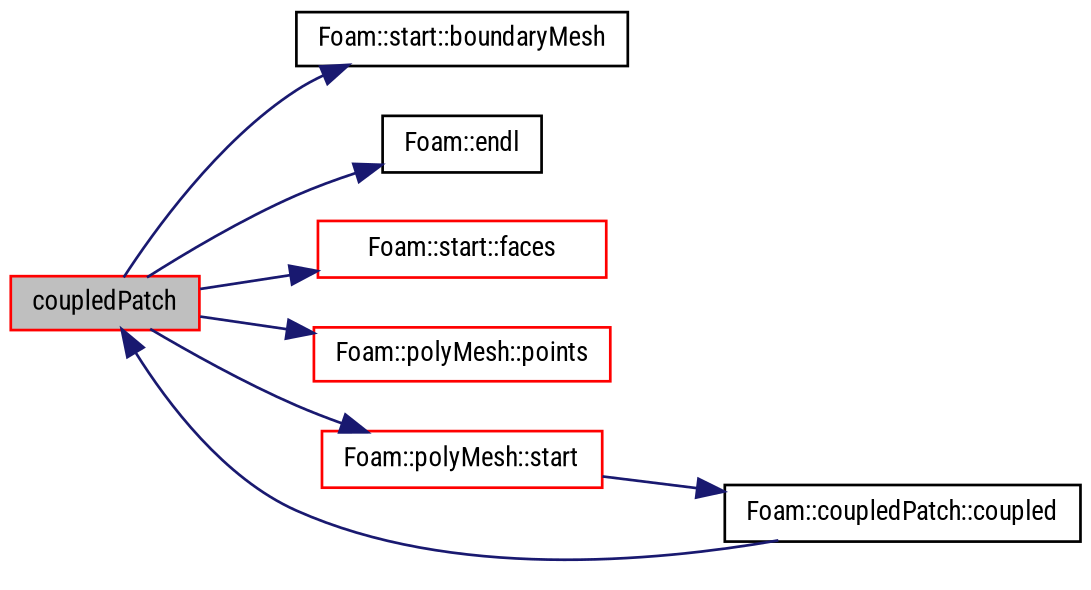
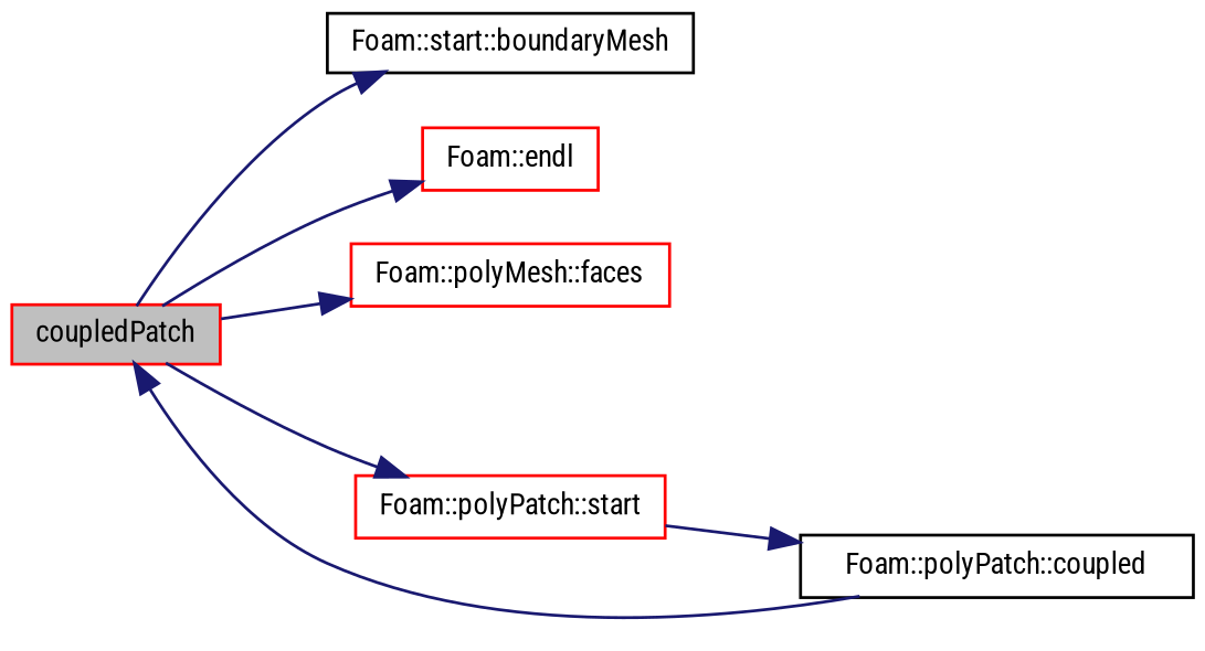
  digraph {
    fontname="Roboto Condensed"
    rankdir=LR
    node [color=red fontname="Roboto Condensed" fontsize=10 shape=record]
    edge [color=midnightblue fontname="Roboto Condensed" fontsize=10 labelfontname=FreeSans labelfontsize=10 style=solid]
    n1 [fillcolor=grey75 fontcolor=black height=0.2 label=coupledPatch style=filled width=0.4]
    n2 [color=black height=0.2 label="Foam::start::boundaryMesh" width=0.4]
-   n3 [color=black height=0.2 label="Foam::endl" width=0.4]
-   n4 [height=0.2 label="Foam::start::faces" width=0.4]
-   n5 [height=0.2 label="Foam::polyMesh::points" width=0.4]
-   n6 [height=0.2 label="Foam::polyMesh::start" width=0.4]
-   n7 [color=black height=0.2 label="Foam::coupledPatch::coupled" width=0.4]
+   n3 [height=0.2 label="Foam::endl" width=0.4]
+   n4 [height=0.2 label="Foam::polyMesh::faces" width=0.4]
+   n6 [height=0.2 label="Foam::polyPatch::start" width=0.4]
+   n7 [color=black height=0.2 label="Foam::polyPatch::coupled" width=0.4]
    n1 -> n2
    n1 -> n3
    n1 -> n4
-   n1 -> n5
    n1 -> n6
    n6 -> n7
    n7 -> n1
  }
